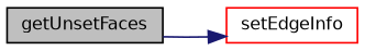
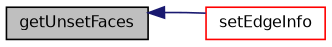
  digraph {
    rankdir=LR
    node [fontname=Helvetica fontsize=10 shape=record]
    n1 [color=black fillcolor=grey75 fontcolor=black height=0.2 label=getUnsetFaces style=filled width=0.4]
    n2 [color=red height=0.2 label=setEdgeInfo width=0.4]
-   n1 -> n2 [color=midnightblue fontname=Helvetica fontsize=10 labelfontname=Helvetica labelfontsize=10 style=solid]
+   n2 -> n1 [color=midnightblue fontname=Helvetica fontsize=10 labelfontname=Helvetica labelfontsize=10 style=solid]
  }
